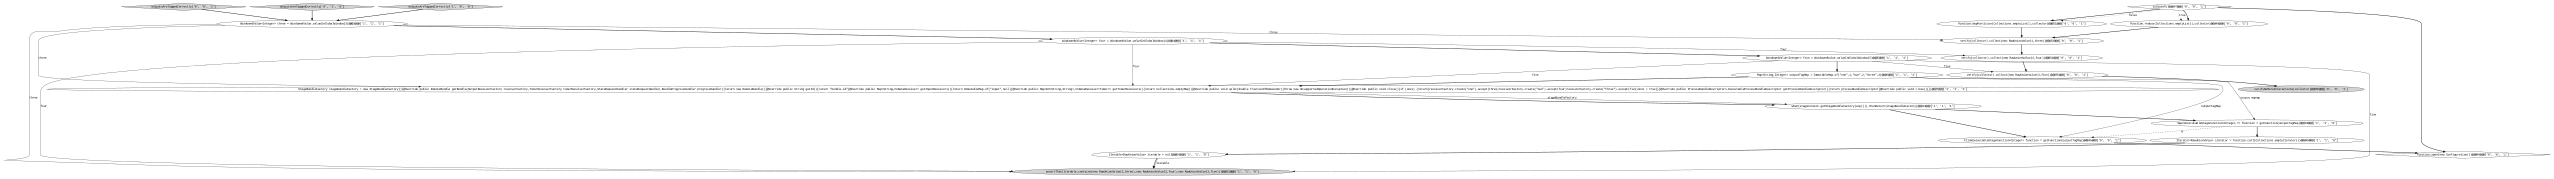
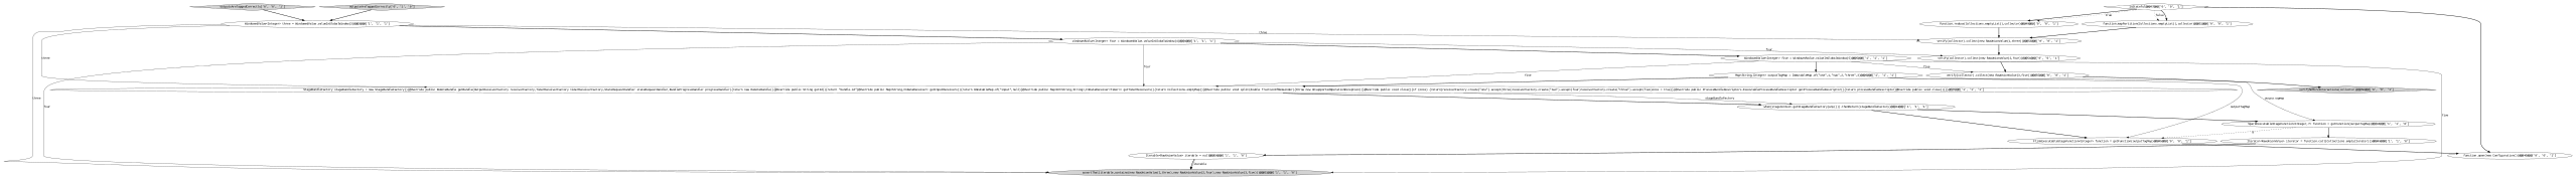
  digraph {
    fontname="Liberation Mono"
    node [fillcolor=white fontname="Liberation Mono" shape=ellipse style=filled]
    edge [fontname="Liberation Mono" style=bold]
    n1 [label="SparkExecutableStageFunction<Integer,?> function = getFunction(outputTagMap)@@@48@@@['1', '1', '0']"]
    n2 [label="FlinkExecutableStageFunction<Integer> function = getFunction(outputTagMap)@@@45@@@['0', '0', '1']"]
    n3 [label="Iterator<RawUnionValue> iterator = function.call(Collections.emptyIterator())@@@49@@@['1', '1', '0']"]
-   n4 [label="function.open(new Configuration())@@@46@@@['0', '0', '1']" shape=diamond]
+   n4 [label="function.open(new Configuration())@@@46@@@['0', '0', '1']"]
    n5 [label="Iterable<RawUnionValue> iterable = null@@@50@@@['1', '1', '0']"]
    n6 [label="isStateful@@@47@@@['0', '0', '1']" shape=diamond]
    n7 [label="function.reduce(Collections.emptyList(),collector)@@@48@@@['0', '0', '1']"]
    n8 [label="function.mapPartition(Collections.emptyList(),collector)@@@51@@@['0', '0', '1']"]
-   n9 [fillcolor=lightgray label="outputsAreTaggedCorrectly['1', '0', '0']" shape=diamond]
    n10 [label="WindowedValue<Integer> three = WindowedValue.valueInGlobalWindow(3)@@@3@@@['1', '1', '1']"]
    n11 [label="verify(collector).collect(new RawUnionValue(1,three))@@@53@@@['0', '0', '1']"]
    n12 [label="StageBundleFactory stageBundleFactory = new StageBundleFactory(){@Override public RemoteBundle getBundle(OutputReceiverFactory receiverFactory,TimerReceiverFactory timerReceiverFactory,StateRequestHandler stateRequestHandler,BundleProgressHandler progressHandler){return new RemoteBundle(){@Override public String getId(){return \"bundle-id\"}@Override public Map<String,FnDataReceiver> getInputReceivers(){return ImmutableMap.of(\"input\",null)}@Override public Map<KV<String,String>,FnDataReceiver<Timer>> getTimerReceivers(){return Collections.emptyMap()}@Override public void split(double fractionOfRemainder){throw new UnsupportedOperationException()}@Override public void close(){if (once) {return}receiverFactory.create(\"one\").accept(three)receiverFactory.create(\"two\").accept(four)receiverFactory.create(\"three\").accept(five)once = true}}}@Override public ProcessBundleDescriptors.ExecutableProcessBundleDescriptor getProcessBundleDescriptor(){return processBundleDescriptor}@Override public void close(){}}@@@7@@@['1', '1', '1']"]
    n13 [fillcolor=lightgray label="assertThat(iterable,contains(new RawUnionValue(1,three),new RawUnionValue(2,four),new RawUnionValue(3,five)))@@@51@@@['1', '1', '0']"]
    n14 [label="WindowedValue<Integer> four = WindowedValue.valueInGlobalWindow(4)@@@4@@@['1', '1', '1']"]
    n15 [label="verify(collector).collect(new RawUnionValue(2,four))@@@54@@@['0', '0', '1']"]
    n16 [label="verify(collector).collect(new RawUnionValue(3,five))@@@55@@@['0', '0', '1']"]
-   n17 [fillcolor=lightgray label="verifyNoMoreInteractions(collector)@@@56@@@['0', '0', '1']"]
+   n17 [fillcolor=lightgray label="verifyNoMoreInteractions(collector)@@@56@@@['0', '0', '1']" shape=diamond]
    n18 [label="when(stageContext.getStageBundleFactory(any())).thenReturn(stageBundleFactory)@@@44@@@['1', '1', '1']"]
    n19 [label="Map<String,Integer> outputTagMap = ImmutableMap.of(\"one\",1,\"two\",2,\"three\",3)@@@6@@@['1', '1', '1']"]
    n20 [fillcolor=lightgray label="outputsAreTaggedCorrectly['0', '0', '1']" shape=diamond]
    n21 [fillcolor=lightgray label="outputsAreTaggedCorrectly['0', '1', '0']" shape=diamond]
    n22 [label="WindowedValue<Integer> five = WindowedValue.valueInGlobalWindow(5)@@@5@@@['1', '1', '1']"]
    n1 -> n2 [label=0 style=dashed]
    n1 -> n3
    n2 -> n4
    n3 -> n5
    n5 -> n13 [label=iterable style=solid]
    n5 -> n13
    n6 -> n4
    n6 -> n7
    n6 -> n7 [label=true style=dotted]
    n6 -> n8
    n6 -> n8 [label=false style=dotted]
    n7 -> n11
    n8 -> n11
-   n9 -> n10
    n10 -> n11 [label=three style=solid]
    n10 -> n12 [label=three style=solid]
    n10 -> n13 [label=three style=solid]
    n10 -> n14
    n11 -> n15
    n12 -> n18 [label=stageBundleFactory style=solid]
    n12 -> n18
    n14 -> n12 [label=four style=solid]
    n14 -> n13 [label=four style=solid]
    n14 -> n15 [label=four style=solid]
    n14 -> n22
    n15 -> n16
    n16 -> n17
    n18 -> n1
    n18 -> n2
    n19 -> n1 [label=outputTagMap style=solid]
    n19 -> n2 [label=outputTagMap style=solid]
    n19 -> n12
    n20 -> n10
    n21 -> n10
    n22 -> n12 [label=five style=solid]
    n22 -> n13 [label=five style=solid]
    n22 -> n16 [label=five style=solid]
    n22 -> n19
  }
